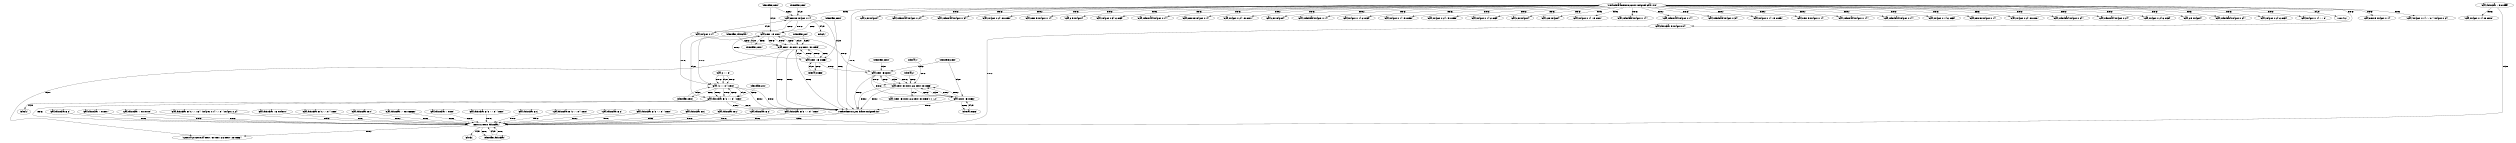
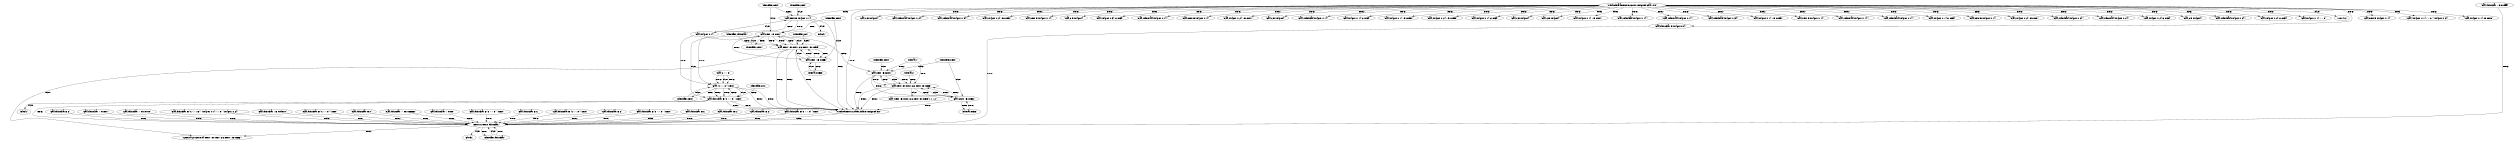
  digraph {
    n1 [label="(Call,next = str[pos + 1])"]
    n2 [label="(Call,next >= 0xA1)"]
    n3 [label="(Call,str[pos + 1])"]
    n4 [label="(Block,)"]
-   n5 [label="(MethodReturn,pos inline unsigned int)"]
+   n5 [label="(MethodReturn,static inline unsigned int)"]
    n6 [label="(Call,next >= 0xA1 && next <= 0xFE)"]
    n7 [label="(Call,next <= 0xFE)"]
    n8 [label="(Call,(c << 8) | next)"]
    n9 [label="(Call,next != 6xA0)"]
    n10 [label="(Identifier,0xA1)"]
    n11 [label="(Return,return this_char;)"]
    n12 [label="(MethodParameterIn,const unsigned char *str)"]
    n13 [label="(Call,next = str[pos + 1])"]
    n14 [label="(Call,(str[pos + 1] << 8) | str[pos + 2])"]
    n15 [label="(Call,c = str[pos])"]
    n16 [label="(Call,utf8_trail(str[pos + 2]))"]
    n17 [label="(Call,utf8_trail(str[pos + 3]))"]
    n18 [label="(Call,str[pos + 2] != 0xFF)"]
    n19 [label="(Call,next = str[pos + 1])"]
    n20 [label="(Call,c = str[pos])"]
    n21 [label="(Call,str[pos + 3] & 0x3f)"]
    n22 [label="(Call,utf8_trail(str[pos + 1]))"]
    n23 [label="(Call,next = str[pos + 1])"]
    n24 [label="(Call,str[pos + 2] >= 0xA1)"]
    n25 [label="(Call,c = str[pos])"]
    n26 [label="(Call,utf8_lead(str[pos + 1]))"]
    n27 [label="(Call,str[pos + 1] & 0x3f)"]
    n28 [label="(Call,str[pos + 1] != 0xFF)"]
    n29 [label="(Call,str[pos + 2] <= 0xFE)"]
    n30 [label="(Call,str[pos + 1] & 0x3f)"]
    n31 [label="(Call,c = str[pos])"]
    n32 [label="(Call,c = str[pos])"]
    n33 [label="(Call,str[pos + 1] >= 0xA1)"]
    n34 [label="(Call,utf8_lead(str[pos + 1]))"]
    n35 [label="(Call,utf8_trail(str[pos + 1]))"]
    n36 [label="(Call,utf8_lead(str[pos + 3]))"]
    n37 [label="(Call,str[pos + 1] != 0xA0)"]
    n38 [label="(Call,str[pos + 1] <= 0xFE)"]
    n39 [label="(Call,next = str[pos + 1])"]
    n40 [label="(Call,utf8_trail(str[pos + 1]))"]
    n41 [label="(Call,utf8_lead(str[pos + 1]))"]
    n42 [label="(Call,str[pos + 1] & 0x3f)"]
    n43 [label="(Call,next = str[pos + 1])"]
    n44 [label="(Call,str[pos + 2] != 0xA0)"]
    n45 [label="(Call,this_char = str[pos++])"]
    n46 [label="(Call,utf8_lead(str[pos + 2]))"]
    n47 [label="(Call,utf8_trail(str[pos + 2]))"]
    n48 [label="(Call,str[pos + 2] & 0x3f)"]
    n49 [label="(Call,c = str[pos])"]
    n50 [label="(Call,utf8_lead(str[pos + 2]))"]
    n51 [label="(Call,str[pos + 2] & 0x3f)"]
    n52 [label="(Call,str[pos + 1] << 8)"]
    n53 [label=1000412]
    n54 [label="(ControlStructure,if (next >= 0xA1 && next <= 0xFE))"]
    n55 [label="(Literal,0xFE)"]
    n56 [label="(Call,this_char = (c << 8) | next)"]
    n57 [label="(Identifier,next)"]
    n58 [label="(Call,next != 0xA0 && next != 0xFF)"]
    n59 [label="(Call,const != 0xFF)"]
    n60 [label="(Block,)"]
    n61 [label="(Block,)"]
    n62 [label="(Identifier,this_char)"]
    n63 [label="(Call,(next != 0xA0 && next != 0xFF) ? 1 : 2)"]
    n64 [label="(Literal,0xFF)"]
    n65 [label="(Call,this_char = c)"]
    n66 [label="(Identifier,pos)"]
    n67 [label="(Call,this_char < 0x800)"]
    n68 [label="(Call,this_char < 0x10000)"]
    n69 [label="(Call,this_char = (c << 16) | (str[pos + 1] << 8) | str[pos + 2])"]
    n70 [label="(Call,this_char >= 0xd800)"]
    n71 [label="(Call,c << 8)"]
    n72 [label="(Call,this_char = (c << 8) | next)"]
    n73 [label="(Identifier,next)"]
    n74 [label="(Literal,1)"]
    n75 [label="(Call,this_char = 0)"]
    n76 [label="(Call,this_char > 0x10FFFF)"]
    n77 [label="(Identifier,pos)"]
    n78 [label="(Call,this_char < 0x80)"]
    n79 [label="(Call,this_char = (c << 8) | next)"]
    n80 [label="(Identifier,this_char)"]
    n81 [label="(Call,this_char = c)"]
    n82 [label="(Literal,2)"]
    n83 [label="(Call,this_char = (c << 8) | next)"]
    n84 [label="(Call,this_char = c)"]
    n85 [label="(Call,this_char = (c << 8) | next)"]
    n86 [label="(Identifier,next)"]
    n87 [label="(Call,this_char = c)"]
    n88 [label="(Identifier,next)"]
    n89 [label="(Call,this_char = c)"]
    n90 [label="(Identifier,next)"]
    n91 [label="(Call,this_char = c)"]
    n92 [label="(Identifier,next)"]
    n93 [label="(Call,this_char <= 0xdfff)"]
    n94 [label="(Call,this_char = (c << 8) | next)"]
    n1 -> n2 [label="DDG: "]
    n1 -> n3 [label="CFG: "]
    n1 -> n4 [label="AST: "]
    n1 -> n5 [label="DDG: "]
    n2 -> n6 [label="AST: "]
    n2 -> n6 [label="DDG: "]
    n2 -> n6 [label="DDG: "]
    n2 -> n7 [label="DDG: "]
    n2 -> n8 [label="DDG: "]
-   n2 -> n9 [label="DDG: "]
+   n2 -> n9 [label="CFG: "]
    n2 -> n10 [label="CFG: "]
    n3 -> n1 [label="AST: "]
    n3 -> n8 [label="DDG: "]
    n5 -> n11 [label="CFG: "]
    n6 -> n2 [label="CFG: "]
    n6 -> n5 [label="DDG: "]
    n6 -> n5 [label="DDG: "]
    n6 -> n5 [label="DDG: "]
    n6 -> n7 [label="CFG: "]
    n6 -> n54 [label="AST: "]
    n7 -> n6 [label="AST: "]
    n7 -> n6 [label="DDG: "]
    n7 -> n6 [label="DDG: "]
-   n7 -> n9 [label="DDG: "]
+   n74 -> n9 [label="DDG: "]
    n7 -> n55 [label="CFG: "]
    n8 -> n5 [label="DDG: "]
    n8 -> n5 [label="DDG: "]
    n8 -> n56 [label="AST: "]
    n8 -> n56 [label="DDG: "]
    n8 -> n56 [label="DDG: "]
    n8 -> n57 [label="CFG: "]
    n9 -> n5 [label="DDG: "]
    n9 -> n58 [label="AST: "]
    n9 -> n58 [label="DDG: "]
    n9 -> n58 [label="DDG: "]
    n9 -> n59 [label="DDG: "]
    n10 -> n2 [label="AST: "]
    n11 -> n54 [label="DDG: "]
    n11 -> n61 [label="AST: "]
    n11 -> n62 [label="CFG: "]
    n12 -> n1 [label="DDG: "]
    n12 -> n5 [label="DDG: "]
    n12 -> n13 [label="DDG: "]
    n12 -> n14 [label="DDG: "]
    n12 -> n15 [label="DDG: "]
    n12 -> n16 [label="DDG: "]
    n12 -> n17 [label="DDG: "]
    n12 -> n18 [label="DDG: "]
    n12 -> n19 [label="DDG: "]
    n12 -> n20 [label="DDG: "]
    n12 -> n21 [label="DDG: "]
    n12 -> n22 [label="DDG: "]
    n12 -> n23 [label="DDG: "]
    n12 -> n24 [label="DDG: "]
    n12 -> n25 [label="DDG: "]
    n12 -> n26 [label="DDG: "]
    n12 -> n27 [label="DDG: "]
    n12 -> n28 [label="DDG: "]
    n12 -> n29 [label="DDG: "]
    n12 -> n30 [label="DDG: "]
    n12 -> n31 [label="DDG: "]
    n12 -> n32 [label="DDG: "]
    n12 -> n33 [label="DDG: "]
    n12 -> n34 [label="DDG: "]
    n12 -> n35 [label="DDG: "]
    n12 -> n36 [label="DDG: "]
-   n93 -> n37 [label="DDG: "]
+   n12 -> n37 [label="DDG: "]
    n12 -> n38 [label="DDG: "]
    n12 -> n39 [label="DDG: "]
    n12 -> n40 [label="DDG: "]
    n12 -> n41 [label="DDG: "]
    n12 -> n42 [label="DDG: "]
    n12 -> n43 [label="DDG: "]
    n12 -> n44 [label="CFG: "]
    n12 -> n45 [label="DDG: "]
    n12 -> n46 [label="DDG: "]
    n12 -> n47 [label="DDG: "]
    n12 -> n48 [label="DDG: "]
    n12 -> n49 [label="DDG: "]
    n12 -> n50 [label="DDG: "]
    n12 -> n51 [label="DDG: "]
    n12 -> n52 [label="DDG: "]
    n12 -> n53 [label="AST: "]
    n45 -> n11 [label="DDG: "]
    n55 -> n7 [label="AST: "]
    n56 -> n5 [label="DDG: "]
    n56 -> n5 [label="DDG: "]
    n56 -> n8 [label="CFG: "]
    n56 -> n11 [label="DDG: "]
    n56 -> n60 [label="AST: "]
    n57 -> n8 [label="AST: "]
    n58 -> n5 [label="DDG: "]
    n58 -> n5 [label="DDG: "]
    n58 -> n9 [label="CFG: "]
    n58 -> n59 [label="CFG: "]
    n58 -> n63 [label="AST: "]
    n59 -> n5 [label="DDG: "]
    n59 -> n58 [label="AST: "]
    n59 -> n58 [label="DDG: "]
    n59 -> n58 [label="DDG: "]
    n59 -> n64 [label="CFG: "]
    n62 -> n11 [label="AST: "]
    n62 -> n11 [label="DDG: "]
-   n64 -> n59 [label="AST: "]
+   n64 -> n59 [label="DDG: "]
    n65 -> n11 [label="DDG: "]
    n66 -> n56 [label="CFG: "]
    n67 -> n11 [label="DDG: "]
    n68 -> n11 [label="DDG: "]
    n69 -> n11 [label="DDG: "]
    n70 -> n11 [label="DDG: "]
    n71 -> n8 [label="AST: "]
    n71 -> n8 [label="DDG: "]
    n71 -> n8 [label="DDG: "]
    n72 -> n11 [label="DDG: "]
    n73 -> n9 [label="AST: "]
    n74 -> n58 [label="CFG: "]
    n75 -> n11 [label="DDG: "]
    n76 -> n11 [label="DDG: "]
    n77 -> n6 [label="CFG: "]
    n78 -> n11 [label="DDG: "]
    n79 -> n11 [label="DDG: "]
    n80 -> n6 [label="CFG: "]
    n80 -> n56 [label="AST: "]
    n81 -> n11 [label="DDG: "]
    n82 -> n58 [label="CFG: "]
    n83 -> n11 [label="DDG: "]
    n84 -> n11 [label="DDG: "]
    n85 -> n11 [label="DDG: "]
    n86 -> n1 [label="CFG: "]
    n86 -> n2 [label="AST: "]
    n87 -> n11 [label="DDG: "]
    n88 -> n9 [label="CFG: "]
    n88 -> n59 [label="AST: "]
    n89 -> n11 [label="DDG: "]
    n90 -> n1 [label="AST: "]
    n91 -> n11 [label="DDG: "]
    n92 -> n2 [label="CFG: "]
    n92 -> n7 [label="AST: "]
-   n93 -> n11 [label="AST: "]
+   n93 -> n11 [label="DDG: "]
    n94 -> n11 [label="DDG: "]
  }
